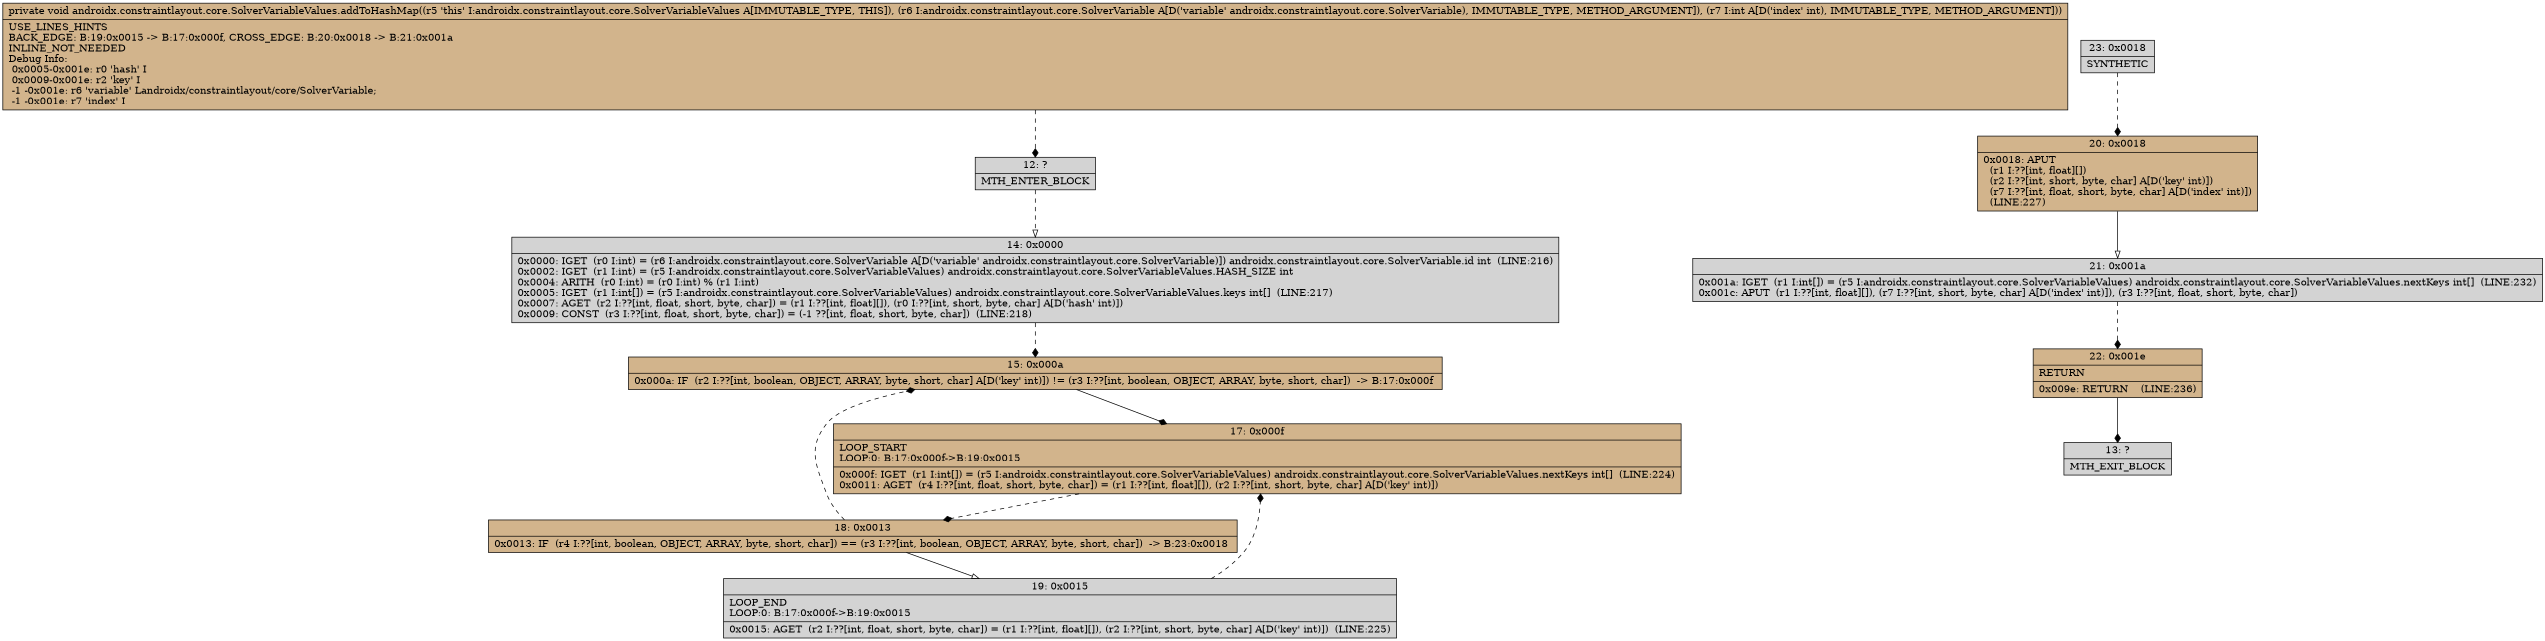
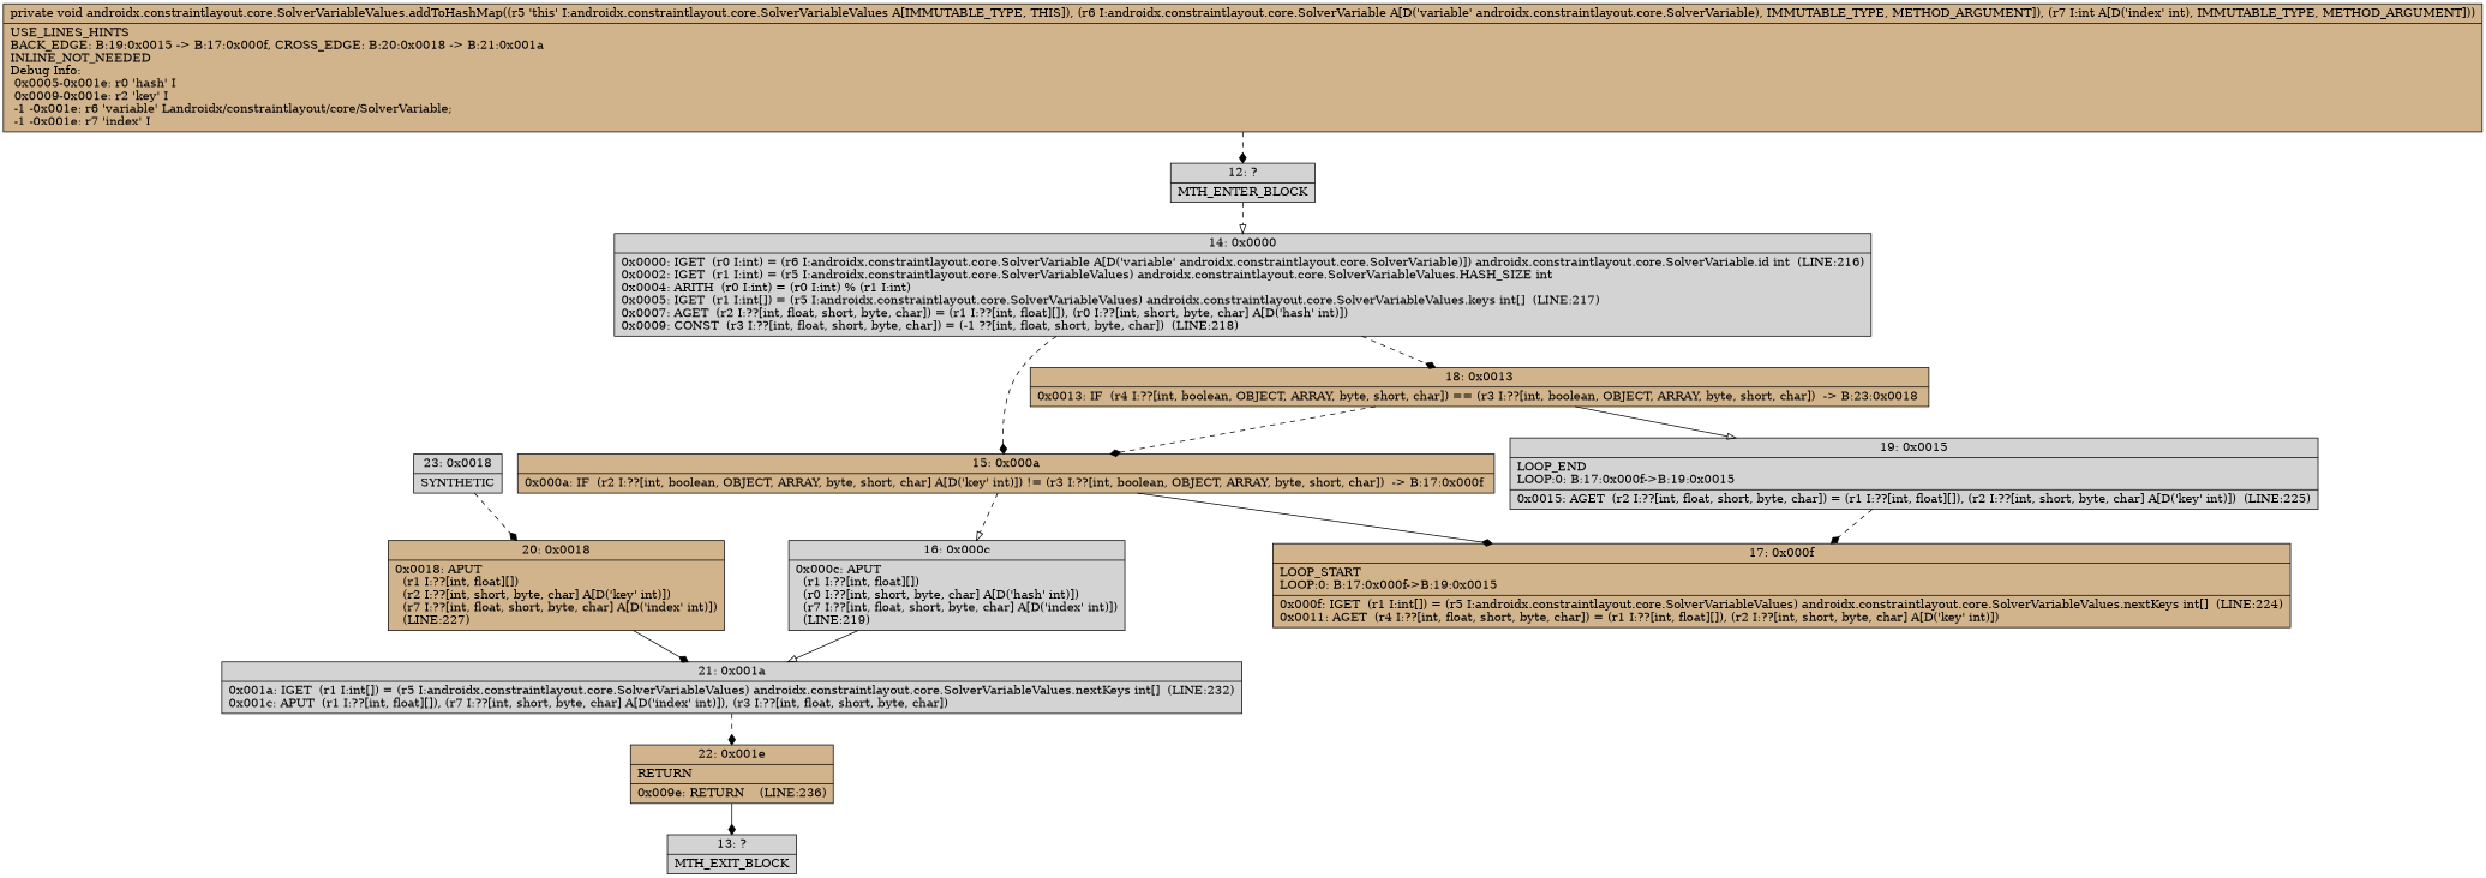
  digraph {
    node [fillcolor=lightgrey shape=record style=filled]
    edge [arrowhead=diamond style=dashed]
    n1 [label="{12\:\ ?|MTH_ENTER_BLOCK\l}"]
    n2 [label="{14\:\ 0x0000|0x0000: IGET  (r0 I:int) = (r6 I:androidx.constraintlayout.core.SolverVariable A[D('variable' androidx.constraintlayout.core.SolverVariable)]) androidx.constraintlayout.core.SolverVariable.id int  (LINE:216)\l0x0002: IGET  (r1 I:int) = (r5 I:androidx.constraintlayout.core.SolverVariableValues) androidx.constraintlayout.core.SolverVariableValues.HASH_SIZE int \l0x0004: ARITH  (r0 I:int) = (r0 I:int) % (r1 I:int) \l0x0005: IGET  (r1 I:int[]) = (r5 I:androidx.constraintlayout.core.SolverVariableValues) androidx.constraintlayout.core.SolverVariableValues.keys int[]  (LINE:217)\l0x0007: AGET  (r2 I:??[int, float, short, byte, char]) = (r1 I:??[int, float][]), (r0 I:??[int, short, byte, char] A[D('hash' int)]) \l0x0009: CONST  (r3 I:??[int, float, short, byte, char]) = (\-1 ??[int, float, short, byte, char])  (LINE:218)\l}"]
    n3 [fillcolor=tan label="{15\:\ 0x000a|0x000a: IF  (r2 I:??[int, boolean, OBJECT, ARRAY, byte, short, char] A[D('key' int)]) != (r3 I:??[int, boolean, OBJECT, ARRAY, byte, short, char])  \-\> B:17:0x000f \l}"]
+   n4 [label="{16\:\ 0x000c|0x000c: APUT  \l  (r1 I:??[int, float][])\l  (r0 I:??[int, short, byte, char] A[D('hash' int)])\l  (r7 I:??[int, float, short, byte, char] A[D('index' int)])\l  (LINE:219)\l}"]
    n5 [fillcolor=tan label="{17\:\ 0x000f|LOOP_START\lLOOP:0: B:17:0x000f\-\>B:19:0x0015\l|0x000f: IGET  (r1 I:int[]) = (r5 I:androidx.constraintlayout.core.SolverVariableValues) androidx.constraintlayout.core.SolverVariableValues.nextKeys int[]  (LINE:224)\l0x0011: AGET  (r4 I:??[int, float, short, byte, char]) = (r1 I:??[int, float][]), (r2 I:??[int, short, byte, char] A[D('key' int)]) \l}"]
    n6 [label="{21\:\ 0x001a|0x001a: IGET  (r1 I:int[]) = (r5 I:androidx.constraintlayout.core.SolverVariableValues) androidx.constraintlayout.core.SolverVariableValues.nextKeys int[]  (LINE:232)\l0x001c: APUT  (r1 I:??[int, float][]), (r7 I:??[int, short, byte, char] A[D('index' int)]), (r3 I:??[int, float, short, byte, char]) \l}"]
    n7 [fillcolor=tan label="{18\:\ 0x0013|0x0013: IF  (r4 I:??[int, boolean, OBJECT, ARRAY, byte, short, char]) == (r3 I:??[int, boolean, OBJECT, ARRAY, byte, short, char])  \-\> B:23:0x0018 \l}"]
    n8 [fillcolor=tan label="{22\:\ 0x001e|RETURN\l|0x009e: RETURN    (LINE:236)\l}"]
    n9 [label="{13\:\ ?|MTH_EXIT_BLOCK\l}"]
    n10 [label="{19\:\ 0x0015|LOOP_END\lLOOP:0: B:17:0x000f\-\>B:19:0x0015\l|0x0015: AGET  (r2 I:??[int, float, short, byte, char]) = (r1 I:??[int, float][]), (r2 I:??[int, short, byte, char] A[D('key' int)])  (LINE:225)\l}"]
    n11 [label="{23\:\ 0x0018|SYNTHETIC\l}"]
    n12 [fillcolor=tan label="{20\:\ 0x0018|0x0018: APUT  \l  (r1 I:??[int, float][])\l  (r2 I:??[int, short, byte, char] A[D('key' int)])\l  (r7 I:??[int, float, short, byte, char] A[D('index' int)])\l  (LINE:227)\l}"]
    n13 [fillcolor=tan label="{private void androidx.constraintlayout.core.SolverVariableValues.addToHashMap((r5 'this' I:androidx.constraintlayout.core.SolverVariableValues A[IMMUTABLE_TYPE, THIS]), (r6 I:androidx.constraintlayout.core.SolverVariable A[D('variable' androidx.constraintlayout.core.SolverVariable), IMMUTABLE_TYPE, METHOD_ARGUMENT]), (r7 I:int A[D('index' int), IMMUTABLE_TYPE, METHOD_ARGUMENT]))  | USE_LINES_HINTS\lBACK_EDGE: B:19:0x0015 \-\> B:17:0x000f, CROSS_EDGE: B:20:0x0018 \-\> B:21:0x001a\lINLINE_NOT_NEEDED\lDebug Info:\l  0x0005\-0x001e: r0 'hash' I\l  0x0009\-0x001e: r2 'key' I\l  \-1 \-0x001e: r6 'variable' Landroidx\/constraintlayout\/core\/SolverVariable;\l  \-1 \-0x001e: r7 'index' I\l}"]
    n1 -> n2 [arrowhead=onormal]
    n2 -> n3
+   n3 -> n4 [arrowhead=onormal]
    n3 -> n5 [style=solid]
-   n5 -> n7
+   n4 -> n6 [arrowhead=onormal style=solid]
+   n2 -> n7
    n6 -> n8
    n7 -> n3
    n7 -> n10 [arrowhead=onormal style=solid]
    n8 -> n9 [style=solid]
    n10 -> n5
    n11 -> n12
-   n12 -> n6 [arrowhead=onormal style=solid]
+   n12 -> n6 [style=solid]
    n13 -> n1
  }
